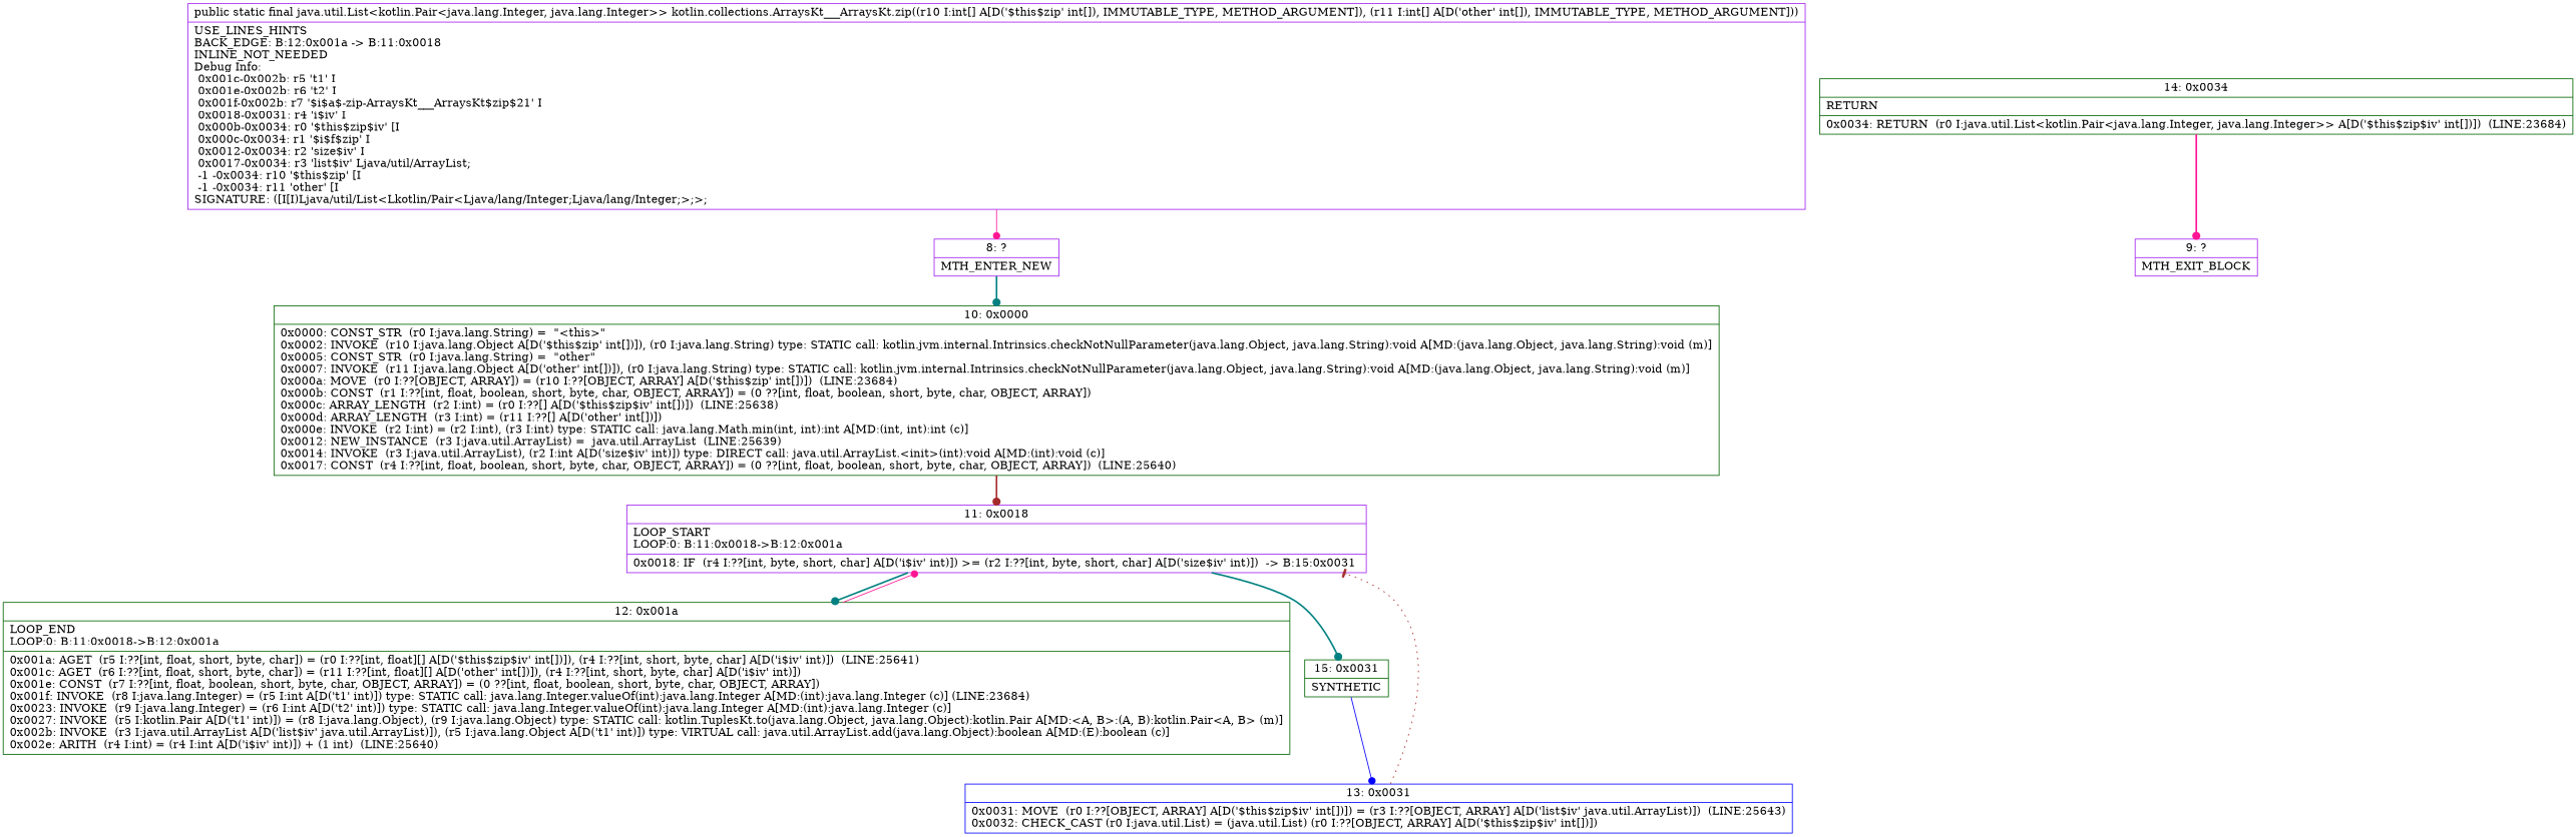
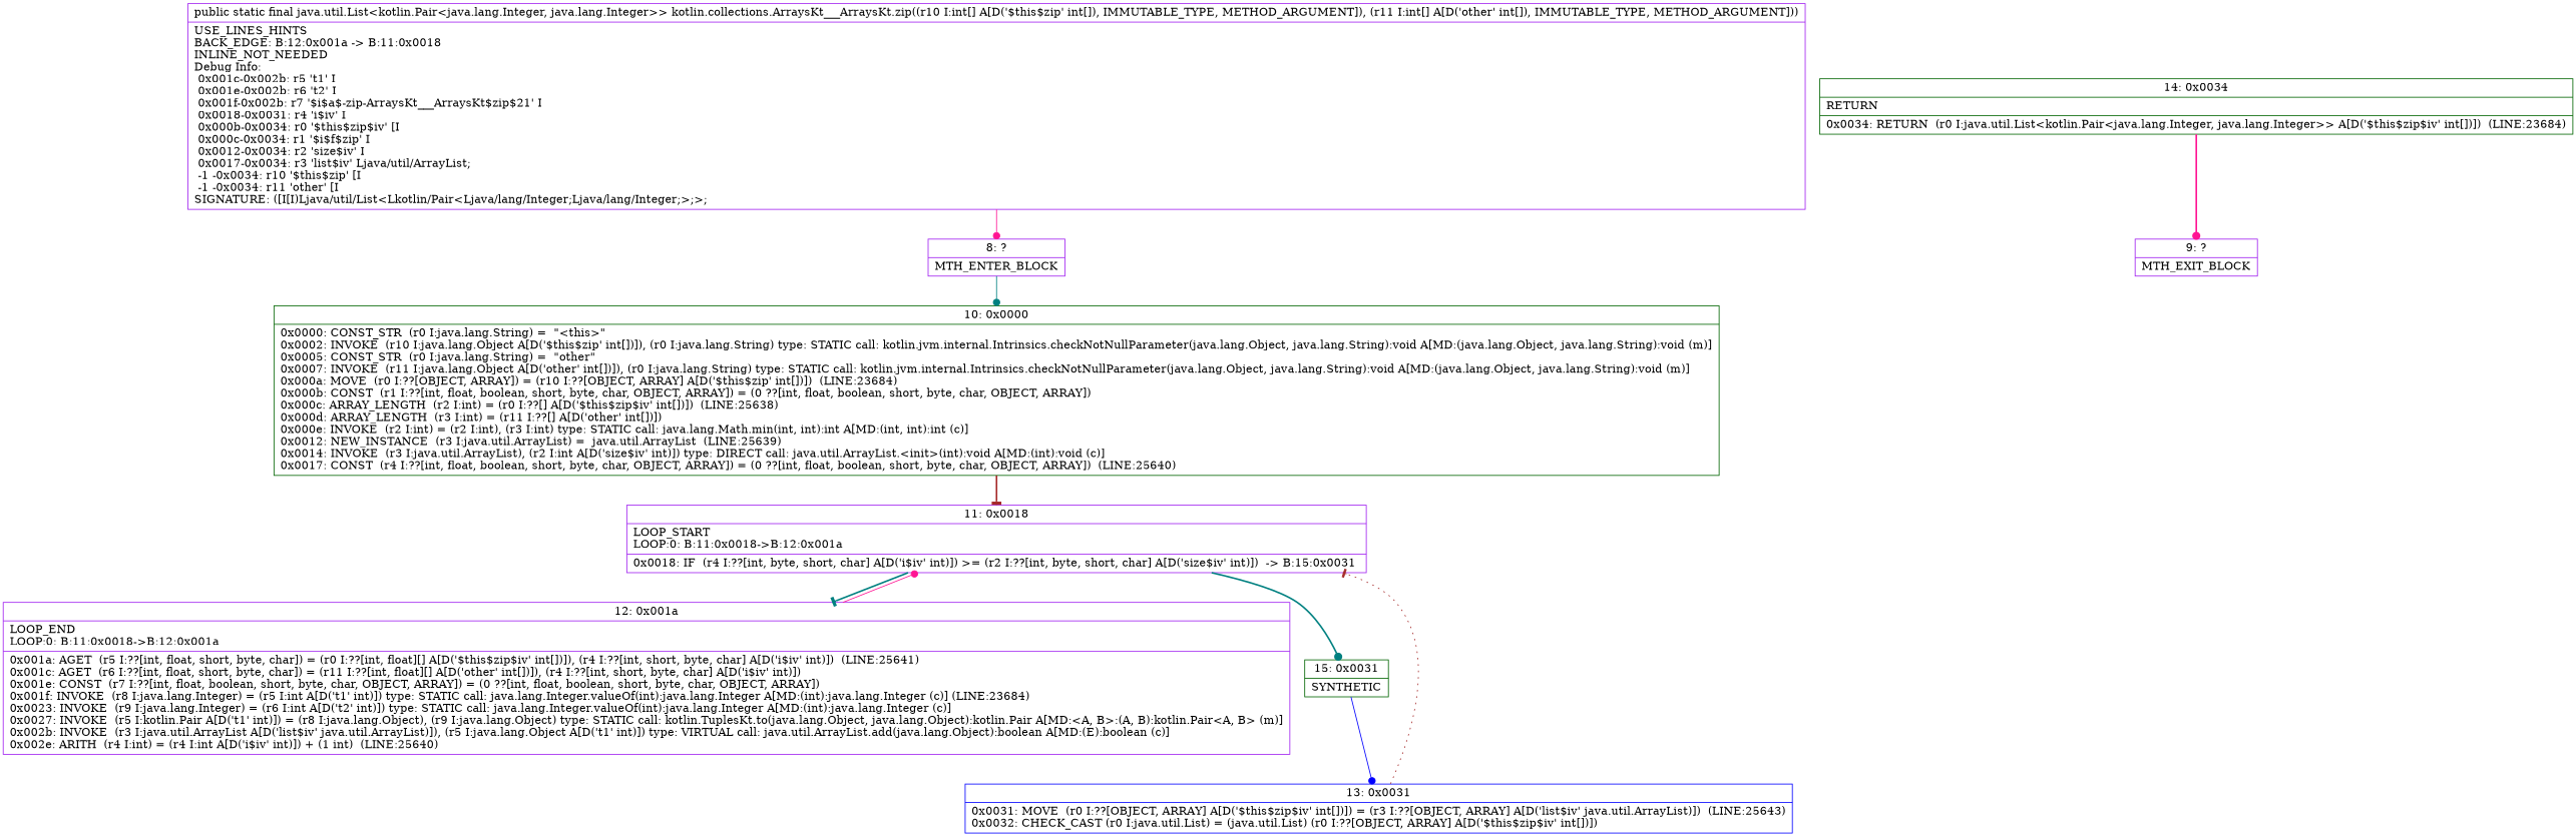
  digraph {
    node [color=purple shape=record]
    edge [arrowhead=dot color=teal style=solid]
-   n1 [label="{8\:\ ?|MTH_ENTER_NEW\l}"]
+   n1 [label="{8\:\ ?|MTH_ENTER_BLOCK\l}"]
    n2 [color=darkgreen label="{10\:\ 0x0000|0x0000: CONST_STR  (r0 I:java.lang.String) =  \"\<this\>\" \l0x0002: INVOKE  (r10 I:java.lang.Object A[D('$this$zip' int[])]), (r0 I:java.lang.String) type: STATIC call: kotlin.jvm.internal.Intrinsics.checkNotNullParameter(java.lang.Object, java.lang.String):void A[MD:(java.lang.Object, java.lang.String):void (m)]\l0x0005: CONST_STR  (r0 I:java.lang.String) =  \"other\" \l0x0007: INVOKE  (r11 I:java.lang.Object A[D('other' int[])]), (r0 I:java.lang.String) type: STATIC call: kotlin.jvm.internal.Intrinsics.checkNotNullParameter(java.lang.Object, java.lang.String):void A[MD:(java.lang.Object, java.lang.String):void (m)]\l0x000a: MOVE  (r0 I:??[OBJECT, ARRAY]) = (r10 I:??[OBJECT, ARRAY] A[D('$this$zip' int[])])  (LINE:23684)\l0x000b: CONST  (r1 I:??[int, float, boolean, short, byte, char, OBJECT, ARRAY]) = (0 ??[int, float, boolean, short, byte, char, OBJECT, ARRAY]) \l0x000c: ARRAY_LENGTH  (r2 I:int) = (r0 I:??[] A[D('$this$zip$iv' int[])])  (LINE:25638)\l0x000d: ARRAY_LENGTH  (r3 I:int) = (r11 I:??[] A[D('other' int[])]) \l0x000e: INVOKE  (r2 I:int) = (r2 I:int), (r3 I:int) type: STATIC call: java.lang.Math.min(int, int):int A[MD:(int, int):int (c)]\l0x0012: NEW_INSTANCE  (r3 I:java.util.ArrayList) =  java.util.ArrayList  (LINE:25639)\l0x0014: INVOKE  (r3 I:java.util.ArrayList), (r2 I:int A[D('size$iv' int)]) type: DIRECT call: java.util.ArrayList.\<init\>(int):void A[MD:(int):void (c)]\l0x0017: CONST  (r4 I:??[int, float, boolean, short, byte, char, OBJECT, ARRAY]) = (0 ??[int, float, boolean, short, byte, char, OBJECT, ARRAY])  (LINE:25640)\l}"]
    n3 [label="{11\:\ 0x0018|LOOP_START\lLOOP:0: B:11:0x0018\-\>B:12:0x001a\l|0x0018: IF  (r4 I:??[int, byte, short, char] A[D('i$iv' int)]) \>= (r2 I:??[int, byte, short, char] A[D('size$iv' int)])  \-\> B:15:0x0031 \l}"]
-   n4 [color=darkgreen label="{12\:\ 0x001a|LOOP_END\lLOOP:0: B:11:0x0018\-\>B:12:0x001a\l|0x001a: AGET  (r5 I:??[int, float, short, byte, char]) = (r0 I:??[int, float][] A[D('$this$zip$iv' int[])]), (r4 I:??[int, short, byte, char] A[D('i$iv' int)])  (LINE:25641)\l0x001c: AGET  (r6 I:??[int, float, short, byte, char]) = (r11 I:??[int, float][] A[D('other' int[])]), (r4 I:??[int, short, byte, char] A[D('i$iv' int)]) \l0x001e: CONST  (r7 I:??[int, float, boolean, short, byte, char, OBJECT, ARRAY]) = (0 ??[int, float, boolean, short, byte, char, OBJECT, ARRAY]) \l0x001f: INVOKE  (r8 I:java.lang.Integer) = (r5 I:int A[D('t1' int)]) type: STATIC call: java.lang.Integer.valueOf(int):java.lang.Integer A[MD:(int):java.lang.Integer (c)] (LINE:23684)\l0x0023: INVOKE  (r9 I:java.lang.Integer) = (r6 I:int A[D('t2' int)]) type: STATIC call: java.lang.Integer.valueOf(int):java.lang.Integer A[MD:(int):java.lang.Integer (c)]\l0x0027: INVOKE  (r5 I:kotlin.Pair A[D('t1' int)]) = (r8 I:java.lang.Object), (r9 I:java.lang.Object) type: STATIC call: kotlin.TuplesKt.to(java.lang.Object, java.lang.Object):kotlin.Pair A[MD:\<A, B\>:(A, B):kotlin.Pair\<A, B\> (m)]\l0x002b: INVOKE  (r3 I:java.util.ArrayList A[D('list$iv' java.util.ArrayList)]), (r5 I:java.lang.Object A[D('t1' int)]) type: VIRTUAL call: java.util.ArrayList.add(java.lang.Object):boolean A[MD:(E):boolean (c)]\l0x002e: ARITH  (r4 I:int) = (r4 I:int A[D('i$iv' int)]) + (1 int)  (LINE:25640)\l}"]
+   n4 [label="{12\:\ 0x001a|LOOP_END\lLOOP:0: B:11:0x0018\-\>B:12:0x001a\l|0x001a: AGET  (r5 I:??[int, float, short, byte, char]) = (r0 I:??[int, float][] A[D('$this$zip$iv' int[])]), (r4 I:??[int, short, byte, char] A[D('i$iv' int)])  (LINE:25641)\l0x001c: AGET  (r6 I:??[int, float, short, byte, char]) = (r11 I:??[int, float][] A[D('other' int[])]), (r4 I:??[int, short, byte, char] A[D('i$iv' int)]) \l0x001e: CONST  (r7 I:??[int, float, boolean, short, byte, char, OBJECT, ARRAY]) = (0 ??[int, float, boolean, short, byte, char, OBJECT, ARRAY]) \l0x001f: INVOKE  (r8 I:java.lang.Integer) = (r5 I:int A[D('t1' int)]) type: STATIC call: java.lang.Integer.valueOf(int):java.lang.Integer A[MD:(int):java.lang.Integer (c)] (LINE:23684)\l0x0023: INVOKE  (r9 I:java.lang.Integer) = (r6 I:int A[D('t2' int)]) type: STATIC call: java.lang.Integer.valueOf(int):java.lang.Integer A[MD:(int):java.lang.Integer (c)]\l0x0027: INVOKE  (r5 I:kotlin.Pair A[D('t1' int)]) = (r8 I:java.lang.Object), (r9 I:java.lang.Object) type: STATIC call: kotlin.TuplesKt.to(java.lang.Object, java.lang.Object):kotlin.Pair A[MD:\<A, B\>:(A, B):kotlin.Pair\<A, B\> (m)]\l0x002b: INVOKE  (r3 I:java.util.ArrayList A[D('list$iv' java.util.ArrayList)]), (r5 I:java.lang.Object A[D('t1' int)]) type: VIRTUAL call: java.util.ArrayList.add(java.lang.Object):boolean A[MD:(E):boolean (c)]\l0x002e: ARITH  (r4 I:int) = (r4 I:int A[D('i$iv' int)]) + (1 int)  (LINE:25640)\l}"]
    n5 [color=darkgreen label="{15\:\ 0x0031|SYNTHETIC\l}"]
    n6 [color=blue label="{13\:\ 0x0031|0x0031: MOVE  (r0 I:??[OBJECT, ARRAY] A[D('$this$zip$iv' int[])]) = (r3 I:??[OBJECT, ARRAY] A[D('list$iv' java.util.ArrayList)])  (LINE:25643)\l0x0032: CHECK_CAST (r0 I:java.util.List) = (java.util.List) (r0 I:??[OBJECT, ARRAY] A[D('$this$zip$iv' int[])]) \l}"]
    n7 [color=darkgreen label="{14\:\ 0x0034|RETURN\l|0x0034: RETURN  (r0 I:java.util.List\<kotlin.Pair\<java.lang.Integer, java.lang.Integer\>\> A[D('$this$zip$iv' int[])])  (LINE:23684)\l}"]
    n8 [label="{9\:\ ?|MTH_EXIT_BLOCK\l}"]
    n9 [label="{public static final java.util.List\<kotlin.Pair\<java.lang.Integer, java.lang.Integer\>\> kotlin.collections.ArraysKt___ArraysKt.zip((r10 I:int[] A[D('$this$zip' int[]), IMMUTABLE_TYPE, METHOD_ARGUMENT]), (r11 I:int[] A[D('other' int[]), IMMUTABLE_TYPE, METHOD_ARGUMENT]))  | USE_LINES_HINTS\lBACK_EDGE: B:12:0x001a \-\> B:11:0x0018\lINLINE_NOT_NEEDED\lDebug Info:\l  0x001c\-0x002b: r5 't1' I\l  0x001e\-0x002b: r6 't2' I\l  0x001f\-0x002b: r7 '$i$a$\-zip\-ArraysKt___ArraysKt$zip$21' I\l  0x0018\-0x0031: r4 'i$iv' I\l  0x000b\-0x0034: r0 '$this$zip$iv' [I\l  0x000c\-0x0034: r1 '$i$f$zip' I\l  0x0012\-0x0034: r2 'size$iv' I\l  0x0017\-0x0034: r3 'list$iv' Ljava\/util\/ArrayList;\l  \-1 \-0x0034: r10 '$this$zip' [I\l  \-1 \-0x0034: r11 'other' [I\lSIGNATURE: ([I[I)Ljava\/util\/List\<Lkotlin\/Pair\<Ljava\/lang\/Integer;Ljava\/lang\/Integer;\>;\>;\l}"]
-   n1 -> n2 [style=bold]
-   n2 -> n3 [color=brown style=bold]
-   n3 -> n4 [style=bold]
+   n1 -> n2
+   n2 -> n3 [arrowhead=tee color=brown style=bold]
+   n3 -> n4 [arrowhead=tee style=bold]
    n3 -> n5 [style=bold]
    n4 -> n3 [color=deeppink]
    n5 -> n6 [color=blue]
    n6 -> n3 [arrowhead=tee color=brown style=dotted]
    n7 -> n8 [color=deeppink style=bold]
    n9 -> n1 [color=deeppink]
  }
